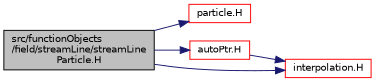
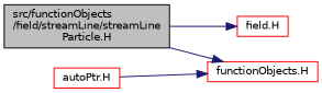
  digraph {
    rankdir=LR
    node [color=red fontname=Helvetica fontsize=10 shape=record]
    edge [color=midnightblue fontname=Helvetica fontsize=10 labelfontname=Helvetica labelfontsize=10 style=solid]
    n1 [color=black fillcolor=grey75 fontcolor=black height=0.2 label="src/functionObjects\l/field/streamLine/streamLine\lParticle.H" style=filled width=0.4]
-   n2 [height=0.2 label="particle.H" width=0.4]
+   n2 [height=0.2 label="field.H" width=0.4]
    n3 [height=0.2 label="autoPtr.H" width=0.4]
-   n4 [height=0.2 label="interpolation.H" width=0.4]
+   n4 [height=0.2 label="functionObjects.H" width=0.4]
    n1 -> n2
-   n1 -> n3
    n1 -> n4
    n3 -> n4
  }
